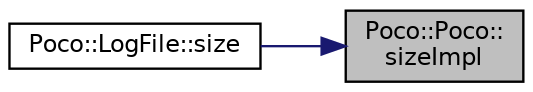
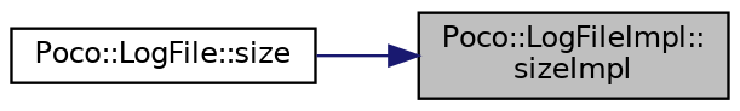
  digraph {
    rankdir=RL
    node [color=black fontname=Helvetica fontsize=10 shape=record style=filled]
-   n1 [fillcolor=grey75 fontcolor=black height=0.2 label="Poco::Poco::\lsizeImpl" width=0.4]
+   n1 [fillcolor=grey75 fontcolor=black height=0.2 label="Poco::LogFileImpl::\lsizeImpl" width=0.4]
    n2 [fillcolor=white height=0.2 label="Poco::LogFile::size" width=0.4]
    n1 -> n2 [color=midnightblue dir=back fontname=Helvetica fontsize=10 labelfontname=Helvetica labelfontsize=10 style=solid]
  }
